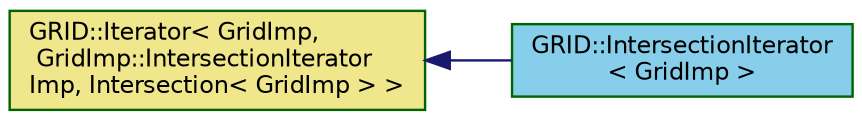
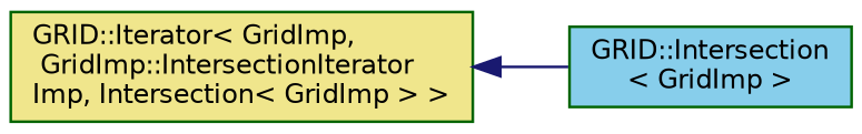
  digraph {
    rankdir=LR
    node [color=darkgreen fontname=Helvetica fontsize=10 shape=record style=filled]
-   n1 [fillcolor=skyblue fontcolor=black height=0.2 label="GRID::IntersectionIterator\l\< GridImp \>" width=0.4]
+   n1 [fillcolor=skyblue fontcolor=black height=0.2 label="GRID::Intersection\l\< GridImp \>" width=0.4]
    n2 [fillcolor=khaki height=0.2 label="GRID::Iterator\< GridImp,\l GridImp::IntersectionIterator\lImp, Intersection\< GridImp \> \>" width=0.4]
    n2 -> n1 [color=midnightblue dir=back fontname=Helvetica fontsize=10 labelfontname=Helvetica labelfontsize=10 style=solid]
  }
